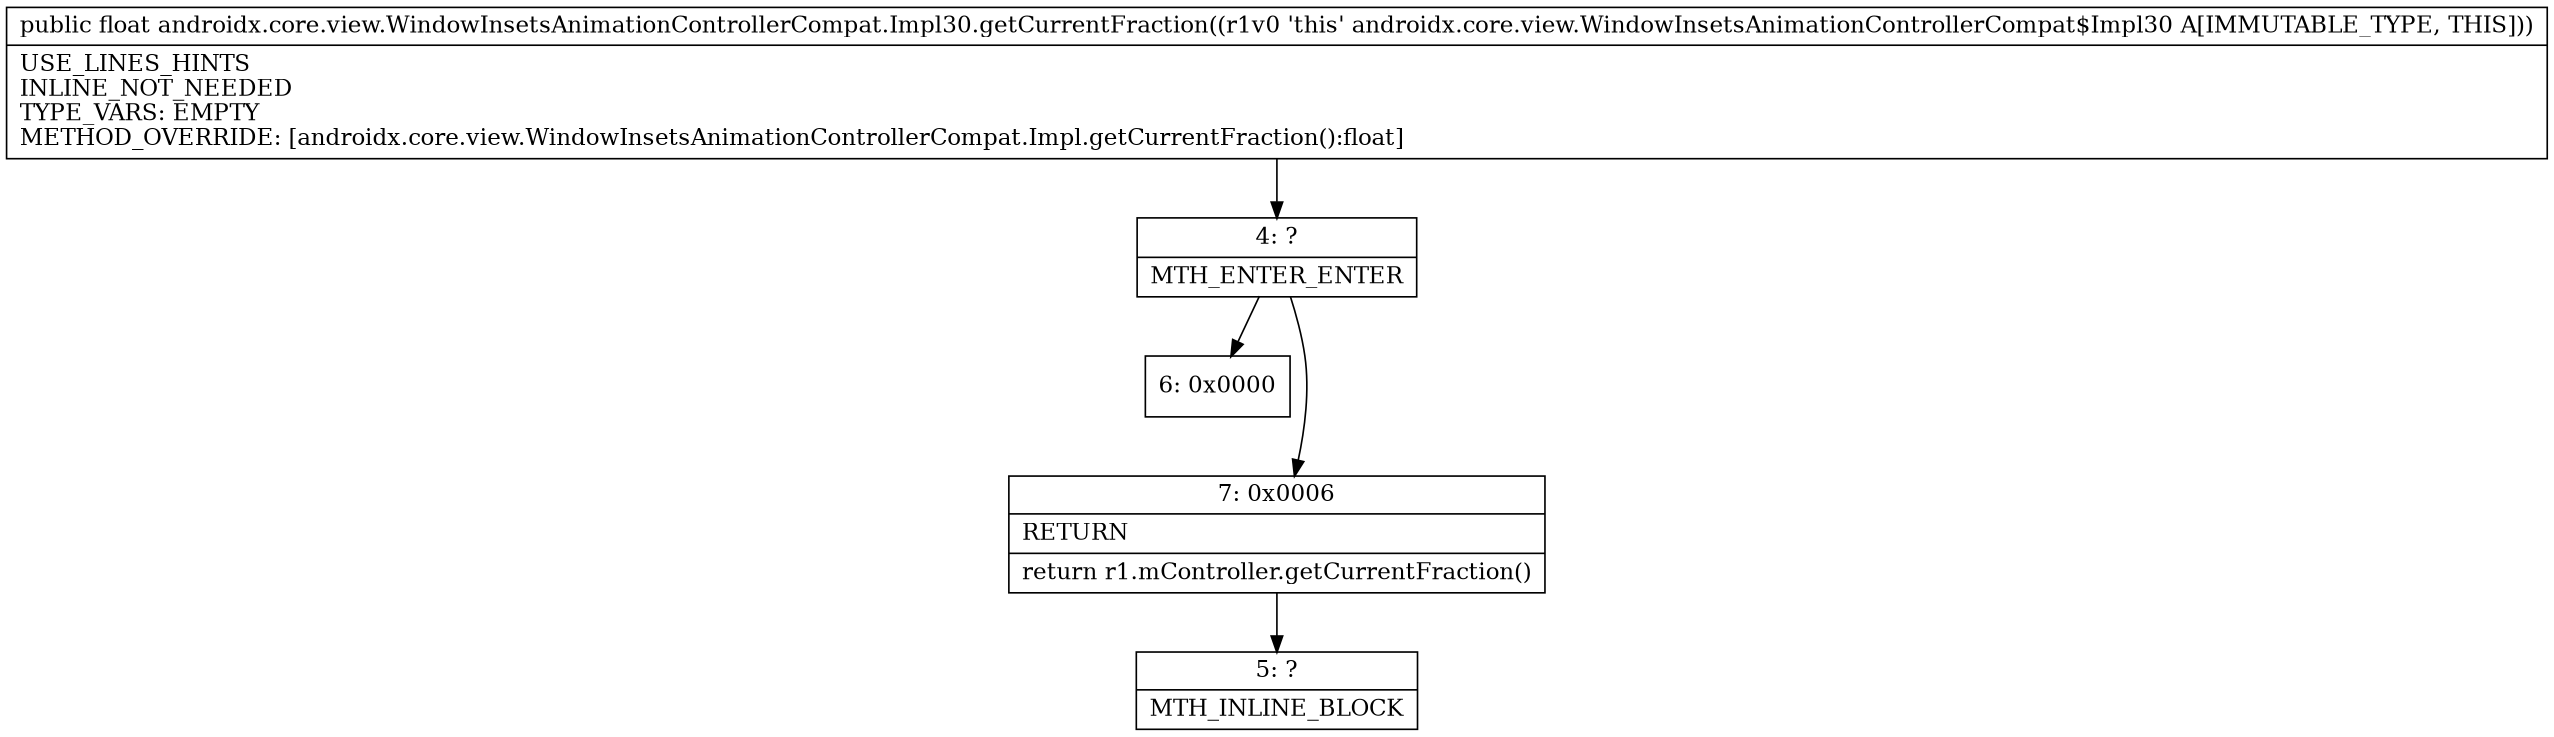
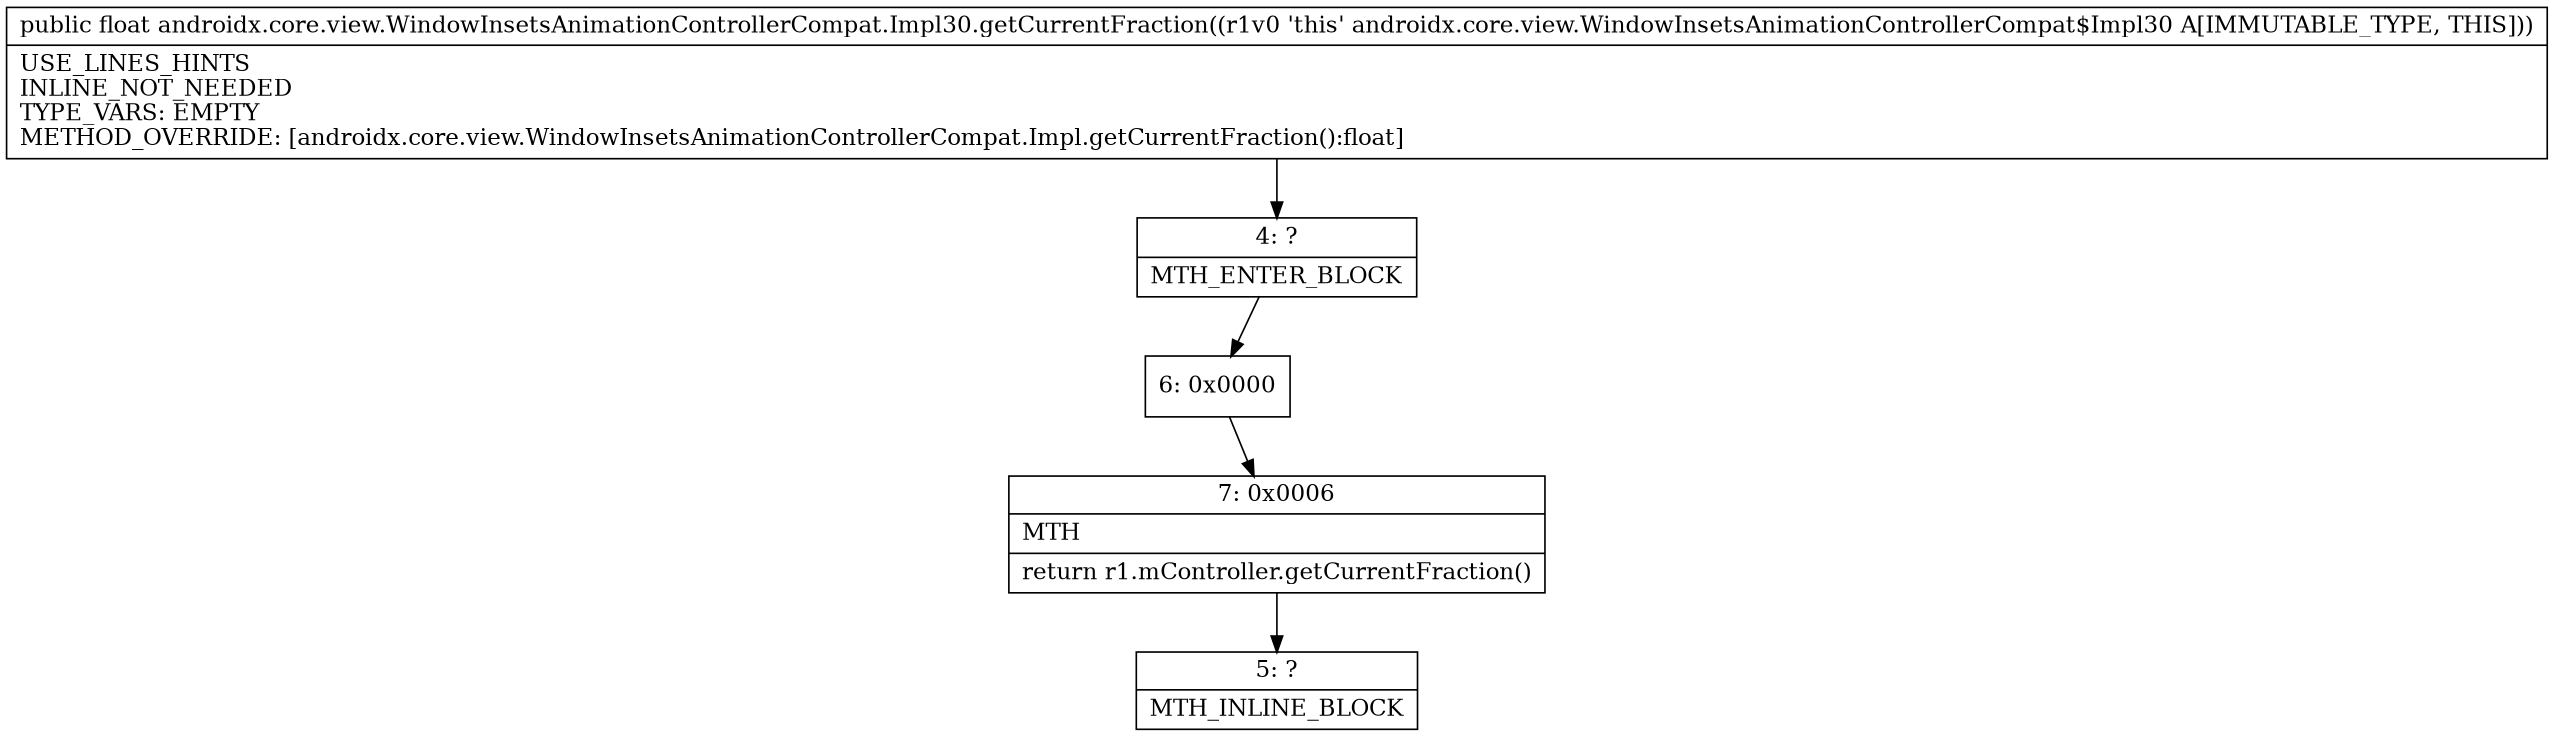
  digraph {
    node [shape=record]
-   n1 [label="{4\:\ ?|MTH_ENTER_ENTER\l}"]
+   n1 [label="{4\:\ ?|MTH_ENTER_BLOCK\l}"]
    n2 [label="{6\:\ 0x0000}"]
-   n3 [label="{7\:\ 0x0006|RETURN\l|return r1.mController.getCurrentFraction()\l}"]
+   n3 [label="{7\:\ 0x0006|MTH\l|return r1.mController.getCurrentFraction()\l}"]
    n4 [label="{5\:\ ?|MTH_INLINE_BLOCK\l}"]
    n5 [label="{public float androidx.core.view.WindowInsetsAnimationControllerCompat.Impl30.getCurrentFraction((r1v0 'this' androidx.core.view.WindowInsetsAnimationControllerCompat$Impl30 A[IMMUTABLE_TYPE, THIS]))  | USE_LINES_HINTS\lINLINE_NOT_NEEDED\lTYPE_VARS: EMPTY\lMETHOD_OVERRIDE: [androidx.core.view.WindowInsetsAnimationControllerCompat.Impl.getCurrentFraction():float]\l}"]
    n1 -> n2
-   n1 -> n3
+   n2 -> n3
    n3 -> n4
    n5 -> n1
  }
